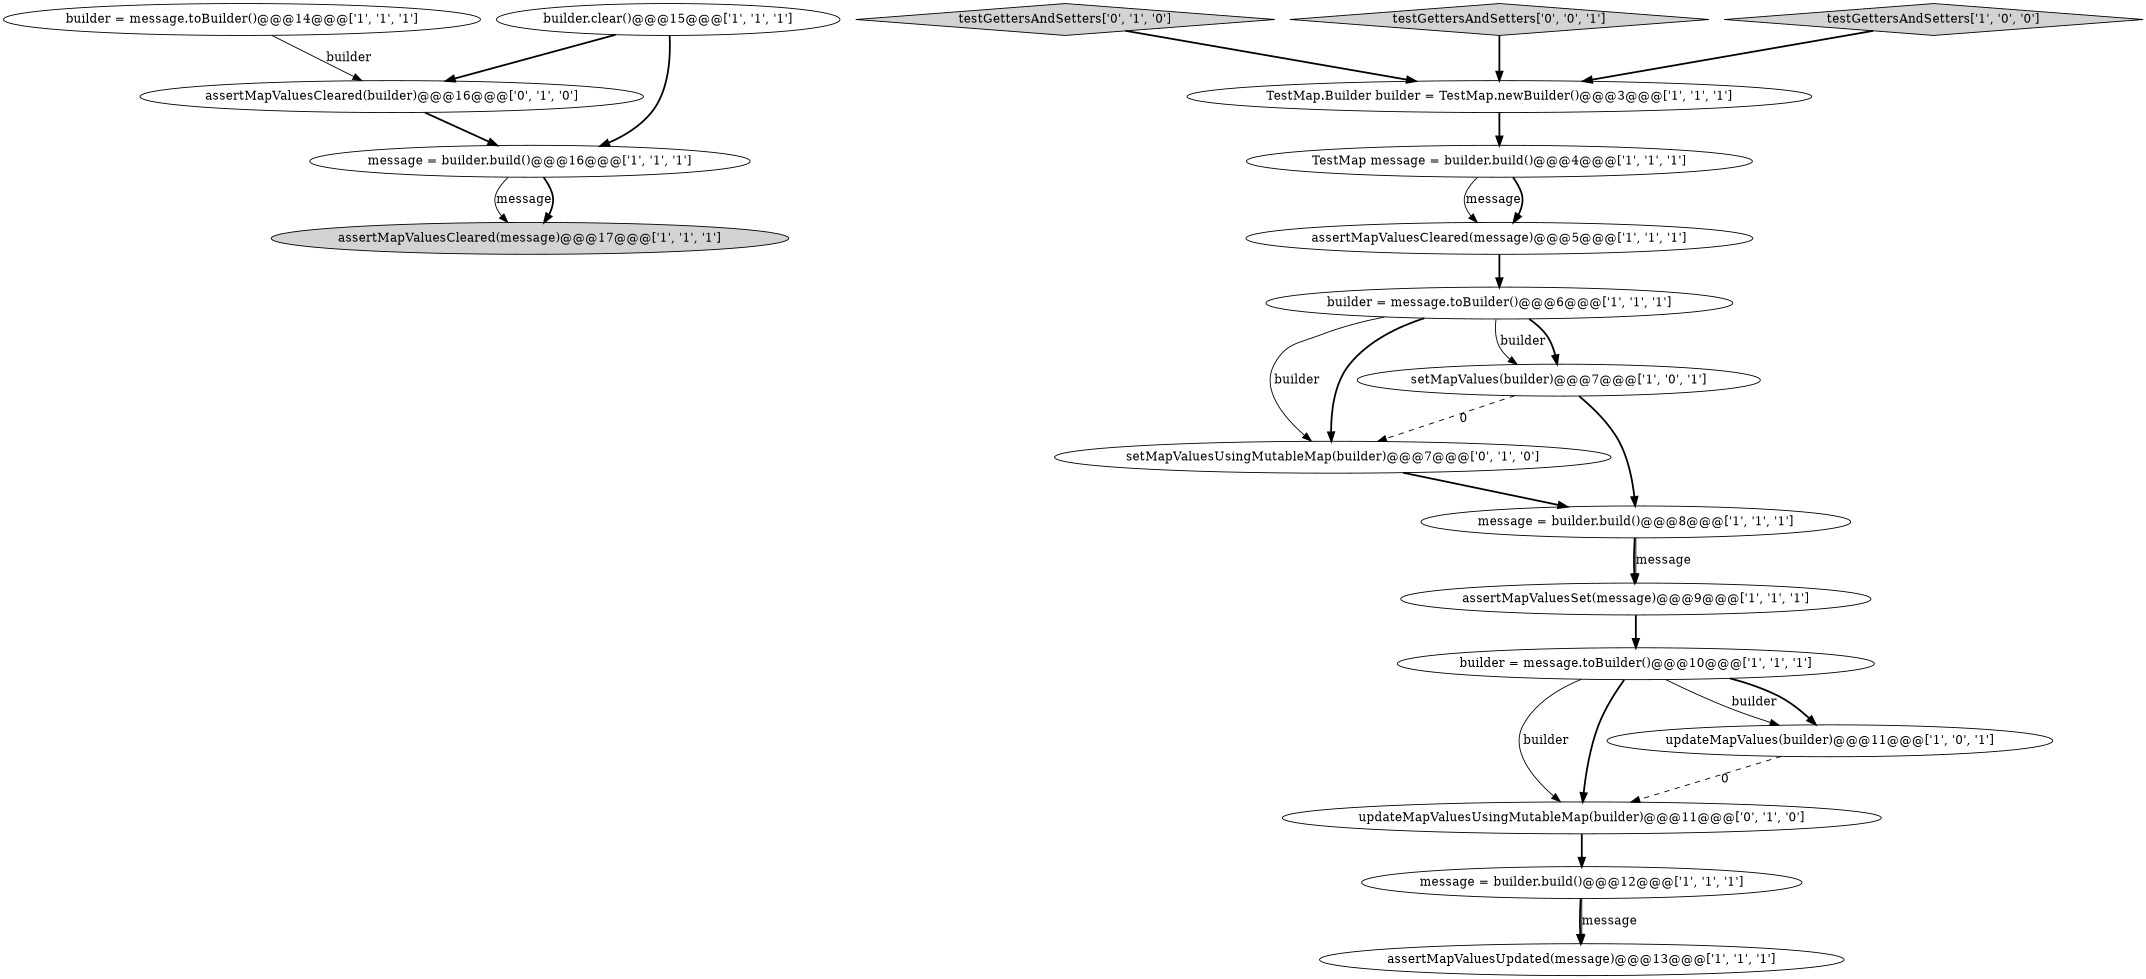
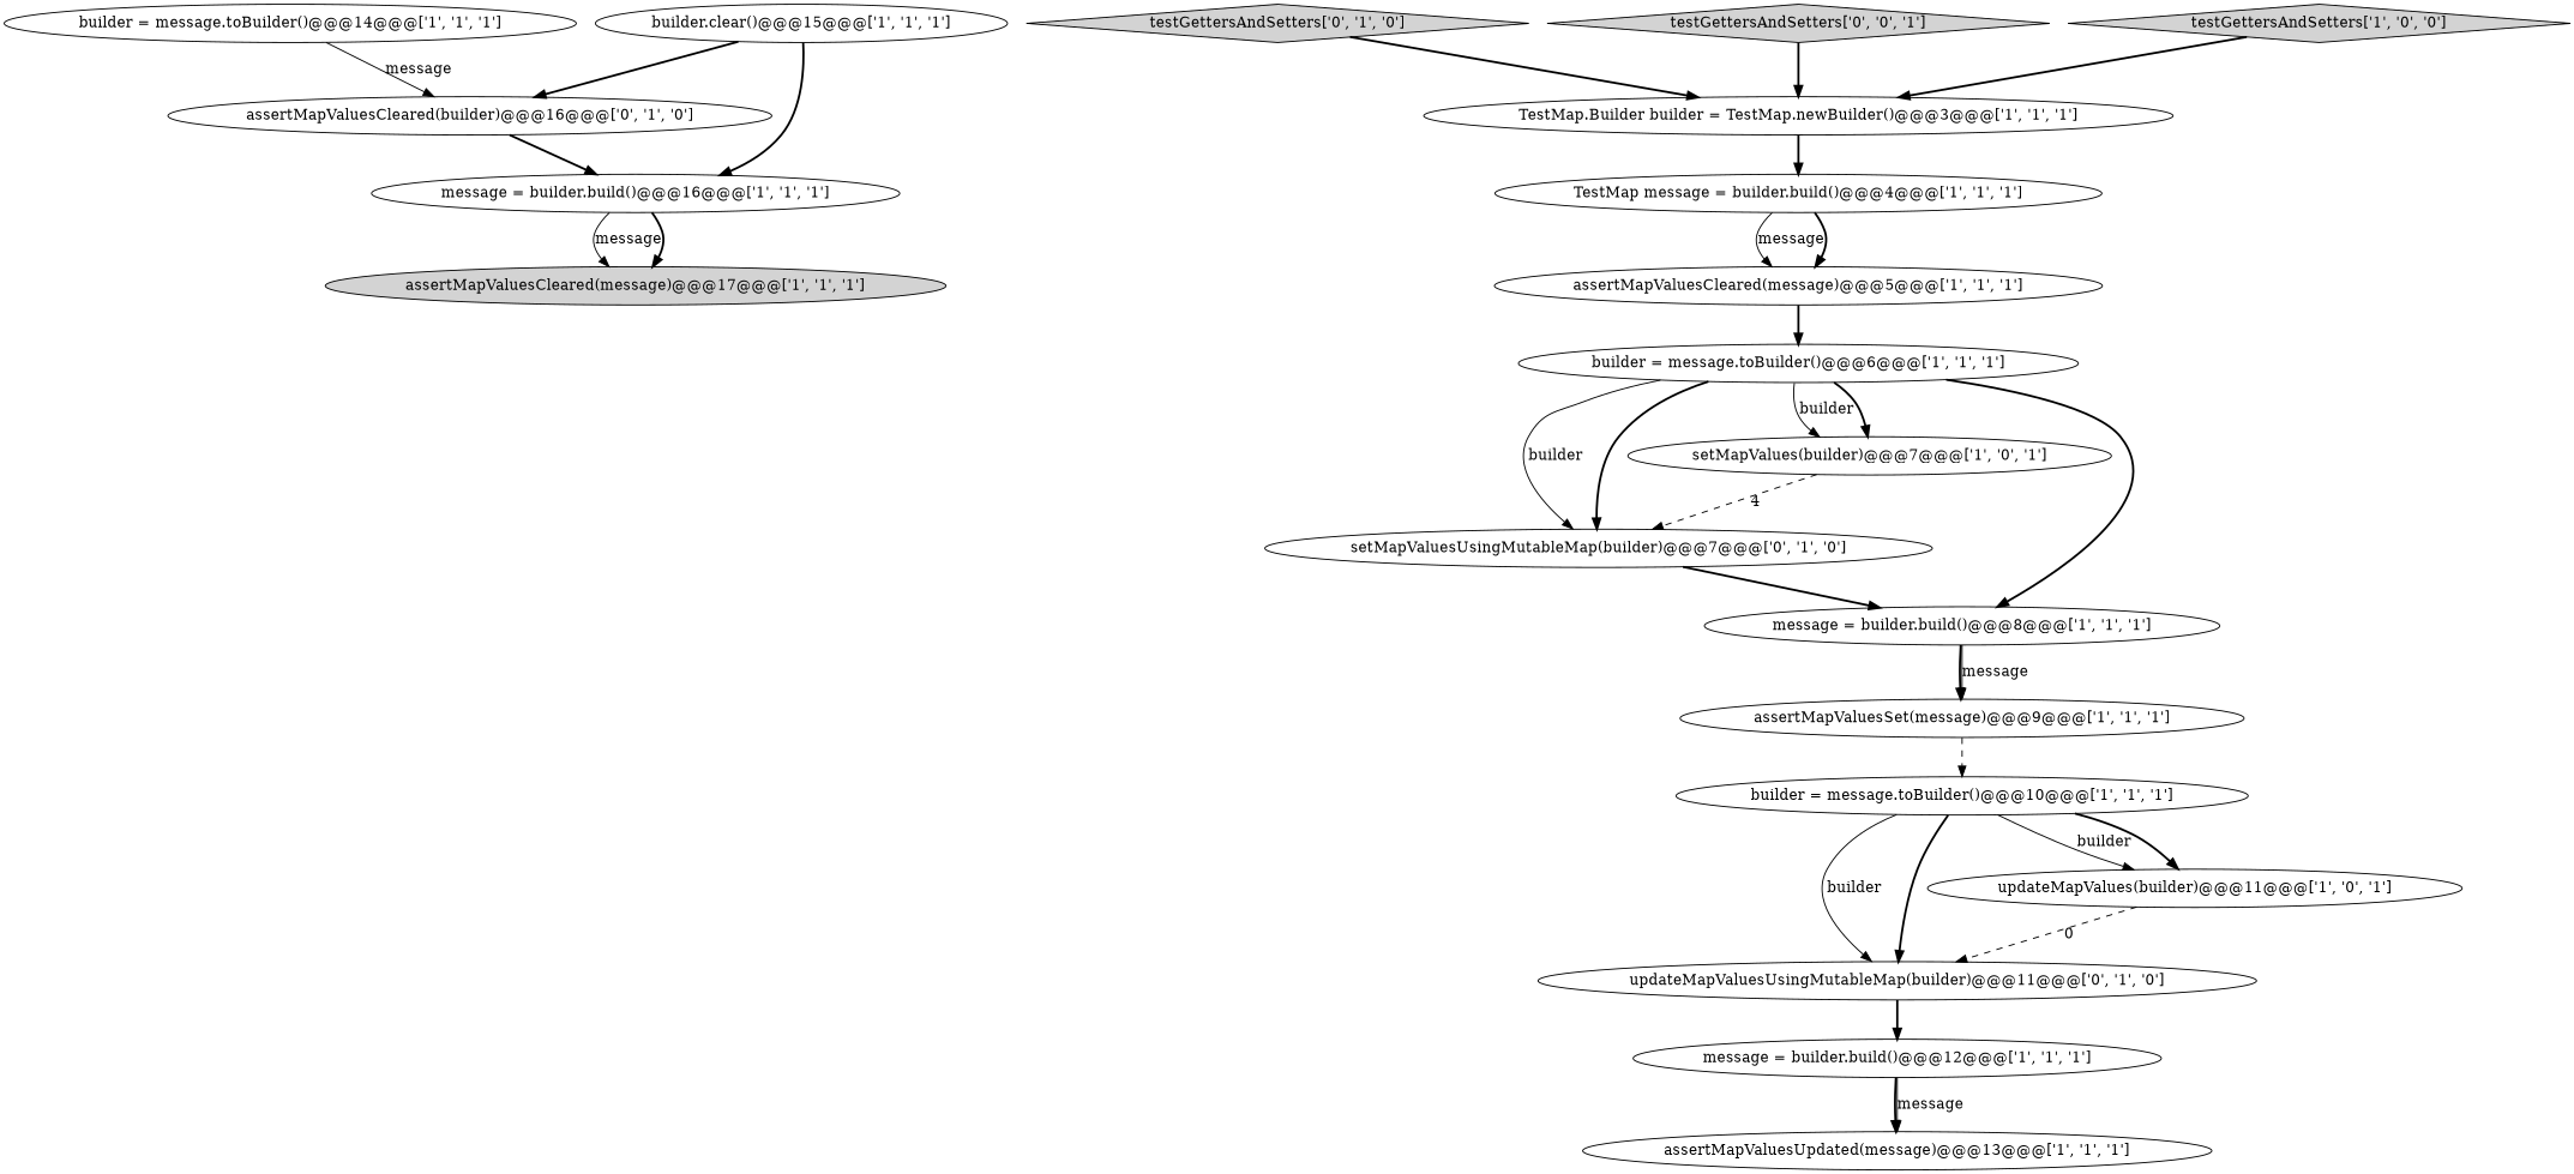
  digraph {
    node [fillcolor=white shape=ellipse style=filled]
    edge [style=bold]
    n1 [fillcolor=lightgray label="assertMapValuesCleared(message)@@@17@@@['1', '1', '1']"]
    n2 [fillcolor=lightgray label="testGettersAndSetters['0', '1', '0']" shape=diamond]
    n3 [label="TestMap.Builder builder = TestMap.newBuilder()@@@3@@@['1', '1', '1']"]
    n4 [label="TestMap message = builder.build()@@@4@@@['1', '1', '1']"]
    n5 [label="assertMapValuesCleared(message)@@@5@@@['1', '1', '1']"]
    n6 [label="builder = message.toBuilder()@@@6@@@['1', '1', '1']"]
    n7 [label="assertMapValuesUpdated(message)@@@13@@@['1', '1', '1']"]
    n8 [label="builder = message.toBuilder()@@@14@@@['1', '1', '1']"]
    n9 [label="assertMapValuesCleared(builder)@@@16@@@['0', '1', '0']"]
    n10 [label="updateMapValuesUsingMutableMap(builder)@@@11@@@['0', '1', '0']"]
    n11 [label="message = builder.build()@@@12@@@['1', '1', '1']"]
    n12 [label="builder = message.toBuilder()@@@10@@@['1', '1', '1']"]
    n13 [label="updateMapValues(builder)@@@11@@@['1', '0', '1']"]
    n14 [label="assertMapValuesSet(message)@@@9@@@['1', '1', '1']"]
    n15 [label="setMapValuesUsingMutableMap(builder)@@@7@@@['0', '1', '0']"]
    n16 [label="setMapValues(builder)@@@7@@@['1', '0', '1']"]
    n17 [label="message = builder.build()@@@16@@@['1', '1', '1']"]
    n18 [fillcolor=lightgray label="testGettersAndSetters['0', '0', '1']" shape=diamond]
    n19 [label="message = builder.build()@@@8@@@['1', '1', '1']"]
    n20 [fillcolor=lightgray label="testGettersAndSetters['1', '0', '0']" shape=diamond]
    n21 [label="builder.clear()@@@15@@@['1', '1', '1']"]
    n2 -> n3
    n3 -> n4
    n4 -> n5 [label=message style=solid]
    n4 -> n5
    n5 -> n6
    n6 -> n15 [label=builder style=solid]
    n6 -> n15
    n6 -> n16 [label=builder style=solid]
    n6 -> n16
-   n8 -> n9 [label=builder style=solid]
+   n8 -> n9 [label=message style=solid]
    n9 -> n17
    n10 -> n11
    n11 -> n7
    n11 -> n7 [label=message style=solid]
    n12 -> n10 [label=builder style=solid]
    n12 -> n10
    n12 -> n13 [label=builder style=solid]
    n12 -> n13
    n13 -> n10 [label=0 style=dashed]
-   n14 -> n12
+   n14 -> n12 [style=dashed]
    n15 -> n19
-   n16 -> n15 [label=0 style=dashed]
-   n16 -> n19
+   n16 -> n15 [label=4 style=dashed]
+   n6 -> n19
    n17 -> n1 [label=message style=solid]
    n17 -> n1
    n18 -> n3
    n19 -> n14
    n19 -> n14 [label=message style=solid]
    n20 -> n3
    n21 -> n9
    n21 -> n17
  }
